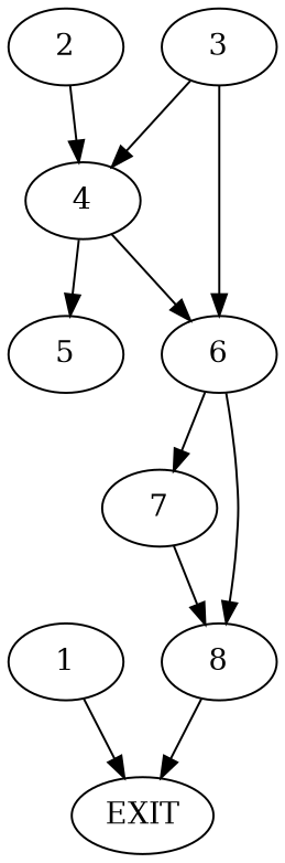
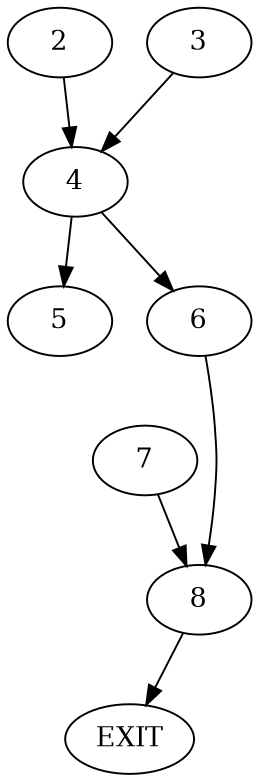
  digraph {
    n1 [label=EXIT]
-   1
    2
    4
    3
    6
    5
    7
    8
-   1 -> n1
    2 -> 4
    4 -> 6
    4 -> 5
    3 -> 4
-   3 -> 6
-   6 -> 7
    6 -> 8
    7 -> 8
    8 -> n1
  }
